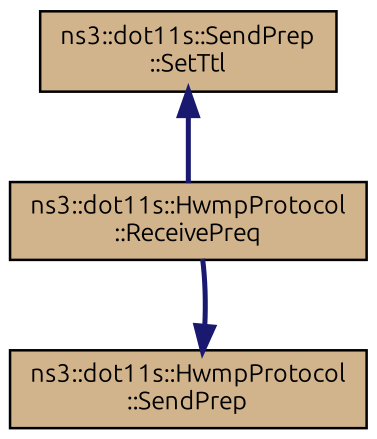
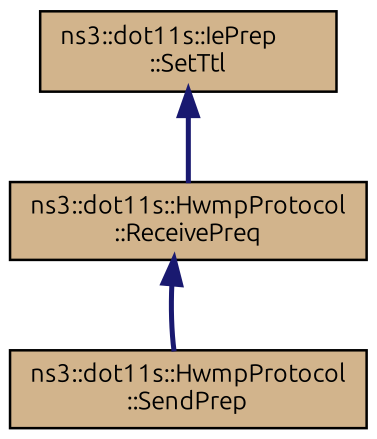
  digraph {
    fontname=Ubuntu
    rankdir=TB
    node [color=black fillcolor=tan fontname=Ubuntu fontsize=10 shape=record style=filled]
    edge [color=midnightblue dir=back fontname=Ubuntu fontsize=10 labelfontname=Helvetica labelfontsize=10 style=bold]
-   n1 [fontcolor=black height=0.2 label="ns3::dot11s::SendPrep\l::SetTtl" width=0.4]
+   n1 [fontcolor=black height=0.2 label="ns3::dot11s::IePrep\l::SetTtl" width=0.4]
    n2 [height=0.2 label="ns3::dot11s::HwmpProtocol\l::ReceivePreq" width=0.4]
    n3 [height=0.2 label="ns3::dot11s::HwmpProtocol\l::SendPrep" width=0.4]
    n1 -> n2
-   n3 -> n2
+   n2 -> n3
  }
